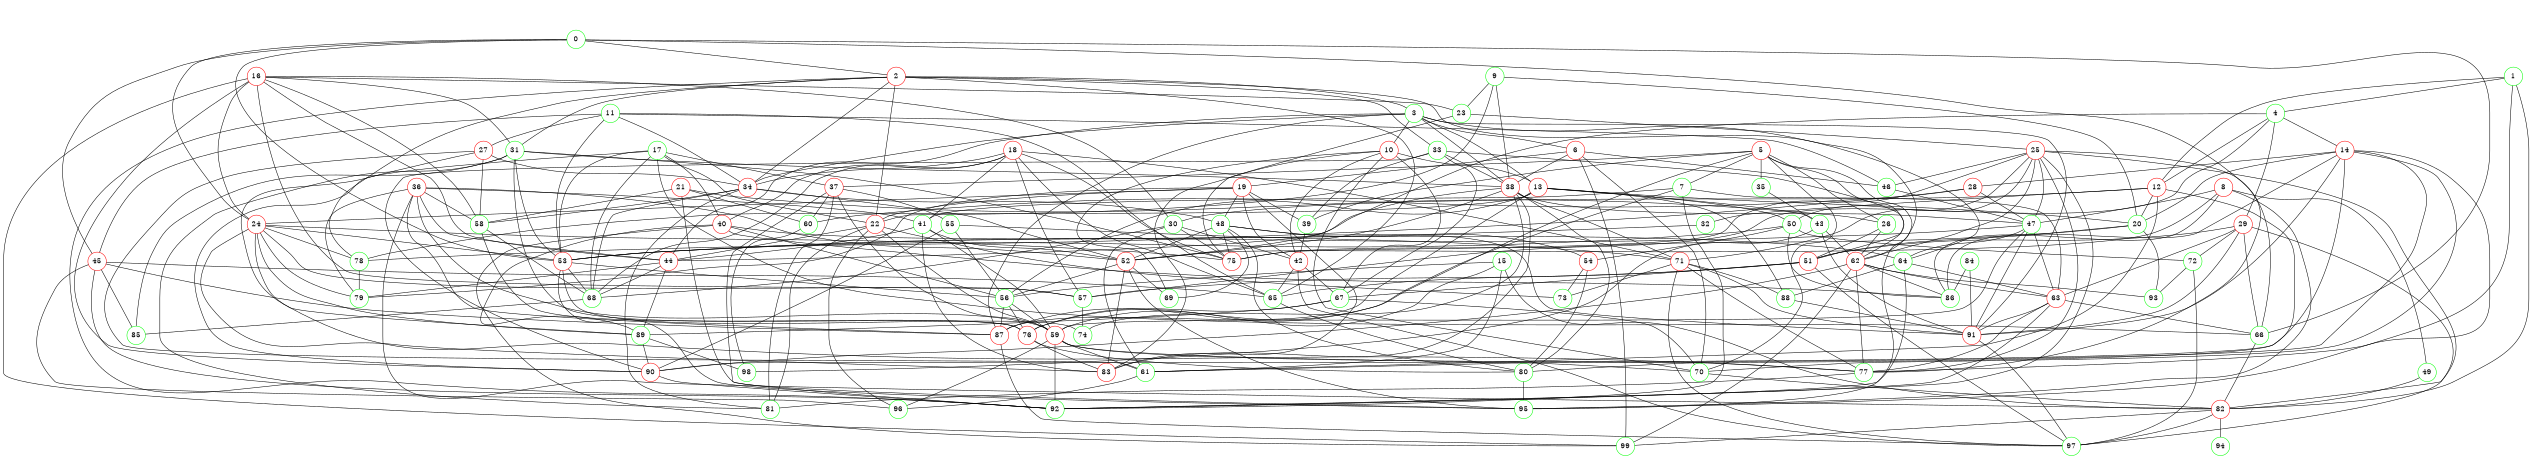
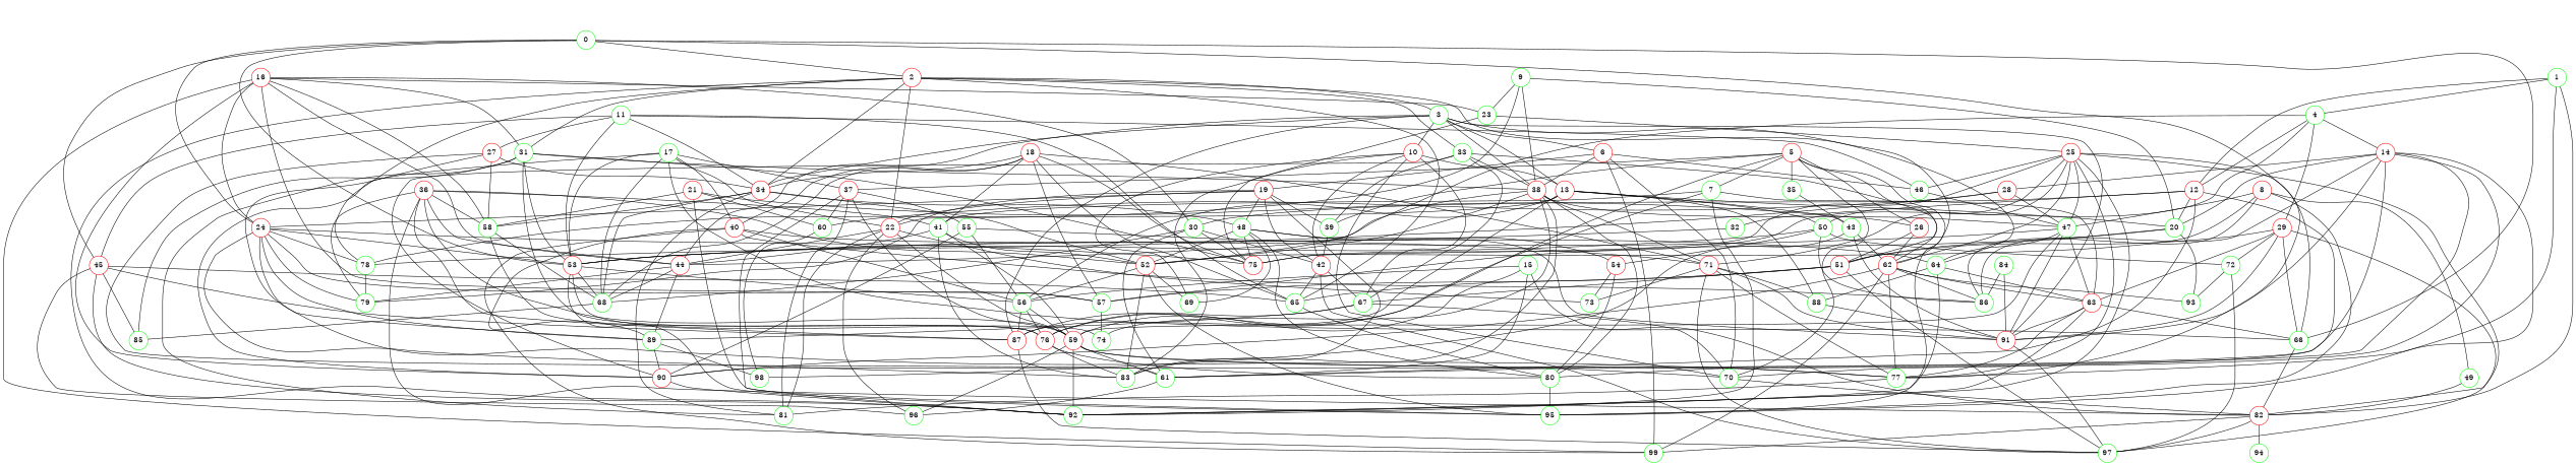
  graph {
    node [color=green fillcolor=white fixedsize=true shape=circle style=filled]
    2 [color=red]
    0
    77
    53 [color=red]
    66
    24 [color=red]
    45 [color=red]
    33
    92
    65
    62 [color=red]
    34 [color=red]
    3
    22 [color=red]
    78
    31
    81
    95
    74
    56
    68
    82 [color=red]
    89
-   83 [color=red]
+   83
    79
    75 [color=red]
    57
    87 [color=red]
    96
    85
    67
    90 [color=red]
    38 [color=red]
    39
    80
    99
    63 [color=red]
    86
    93
    52 [color=red]
    48
    58
    44 [color=red]
    91 [color=red]
    64
    6 [color=red]
    10 [color=red]
    13 [color=red]
    59 [color=red]
    73
    76 [color=red]
    70
    71 [color=red]
    47
    42 [color=red]
    98
    97
    94
    69
    88
    61
    54 [color=red]
    19 [color=red]
    46
    50
    20
    43
    72
    51 [color=red]
    1
    4
    12 [color=red]
    29 [color=red]
    14 [color=red]
    32
    30
    28 [color=red]
    60
    5 [color=red]
    35
    37 [color=red]
    7
-   26
+   26 [color=red]
    55
    41
    8 [color=red]
    49
    9
    23
    25 [color=red]
    11
    27 [color=red]
    15
    16 [color=red]
    17
    40 [color=red]
    18 [color=red]
    21 [color=red]
    36 [color=red]
    84
    2 -- 33
    2 -- 92
    2 -- 65
    2 -- 62
    2 -- 34
    2 -- 3
    2 -- 22
    2 -- 78
    2 -- 31
    0 -- 2
    0 -- 77
    0 -- 53
    0 -- 66
    0 -- 24
    0 -- 45
    77 -- 81
    53 -- 95
    53 -- 74
    53 -- 56
    53 -- 68
    66 -- 82
    24 -- 77
    24 -- 53
    24 -- 78
    24 -- 89
    24 -- 83
    24 -- 79
    24 -- 75
    24 -- 57
    45 -- 92
    45 -- 65
    45 -- 87
    45 -- 96
    45 -- 85
    33 -- 62
    33 -- 67
    33 -- 90
    33 -- 38
    33 -- 39
    65 -- 80
    62 -- 77
    62 -- 90
    62 -- 99
    62 -- 63
    62 -- 86
    62 -- 93
    34 -- 81
    34 -- 68
    34 -- 52
    34 -- 48
    34 -- 58
    3 -- 34
    3 -- 87
    3 -- 38
    3 -- 44
    3 -- 91
    3 -- 64
    3 -- 6
    3 -- 10
    3 -- 13
    22 -- 81
    22 -- 96
    22 -- 44
    22 -- 59
    22 -- 73
    78 -- 79
    31 -- 53
    31 -- 81
    31 -- 75
    31 -- 85
    31 -- 38
    31 -- 76
    56 -- 87
    56 -- 59
    56 -- 76
    68 -- 85
    82 -- 99
    82 -- 97
    82 -- 94
    89 -- 90
    89 -- 98
    57 -- 74
    87 -- 97
    67 -- 89
    67 -- 76
    67 -- 70
    90 -- 92
    38 -- 74
    38 -- 83
    38 -- 80
    38 -- 52
    38 -- 44
    38 -- 71
    38 -- 47
    39 -- 42
    80 -- 95
    63 -- 77
    63 -- 66
    63 -- 92
    63 -- 91
    52 -- 95
    52 -- 56
    52 -- 83
    52 -- 69
    48 -- 75
    48 -- 80
    48 -- 52
    48 -- 91
    48 -- 69
    48 -- 54
    58 -- 68
    58 -- 76
    44 -- 68
    44 -- 89
    44 -- 79
    91 -- 97
    64 -- 92
    64 -- 63
    64 -- 88
    6 -- 38
    6 -- 99
    6 -- 70
    6 -- 19
    6 -- 46
    10 -- 83
    10 -- 67
    10 -- 13
    10 -- 70
    10 -- 42
    10 -- 69
    13 -- 78
    13 -- 56
    13 -- 87
    13 -- 88
    13 -- 50
    13 -- 20
    13 -- 43
    59 -- 77
    59 -- 92
    59 -- 96
    59 -- 70
    59 -- 61
    76 -- 83
    76 -- 80
    70 -- 82
    71 -- 77
    71 -- 91
    71 -- 73
    71 -- 97
    71 -- 88
    47 -- 53
    47 -- 63
    47 -- 91
    47 -- 64
    47 -- 59
    42 -- 65
    42 -- 67
    42 -- 97
    88 -- 91
    61 -- 96
    54 -- 80
    54 -- 73
    19 -- 24
    19 -- 22
    19 -- 83
    19 -- 79
    19 -- 39
    19 -- 48
    19 -- 42
    46 -- 47
    50 -- 53
    50 -- 86
    50 -- 54
    50 -- 72
    20 -- 57
    20 -- 93
    20 -- 51
    43 -- 62
    43 -- 91
    43 -- 98
    72 -- 93
    72 -- 97
    51 -- 65
    51 -- 57
    51 -- 67
    51 -- 97
    1 -- 77
    1 -- 82
    1 -- 4
    1 -- 12
    4 -- 75
    4 -- 52
    4 -- 12
    4 -- 29
    4 -- 14
    12 -- 80
    12 -- 61
    12 -- 20
    12 -- 32
    12 -- 30
    29 -- 66
    29 -- 63
    29 -- 91
    29 -- 97
    29 -- 72
    29 -- 51
    14 -- 95
    14 -- 90
    14 -- 86
    14 -- 91
    14 -- 70
    14 -- 61
    14 -- 20
    14 -- 28
    32 -- 53
    30 -- 68
    30 -- 75
    30 -- 42
    30 -- 61
    28 -- 78
    28 -- 47
    28 -- 60
    60 -- 98
    5 -- 95
    5 -- 39
    5 -- 76
    5 -- 70
    5 -- 51
    5 -- 35
    5 -- 37
    5 -- 7
    5 -- 26
    35 -- 43
    37 -- 92
    37 -- 81
    37 -- 59
    37 -- 60
    37 -- 55
    7 -- 92
    7 -- 87
    7 -- 63
    7 -- 41
    26 -- 62
    26 -- 51
    55 -- 56
    55 -- 90
    55 -- 71
    41 -- 83
    41 -- 52
    41 -- 44
    41 -- 59
    8 -- 95
    8 -- 86
    8 -- 52
    8 -- 47
    8 -- 49
    49 -- 82
    9 -- 22
    9 -- 38
    9 -- 20
    9 -- 23
    23 -- 75
    23 -- 25
    25 -- 77
    25 -- 66
    25 -- 92
    25 -- 62
    25 -- 82
    25 -- 75
    25 -- 71
    25 -- 47
    25 -- 46
    25 -- 50
    11 -- 53
    11 -- 45
    11 -- 65
    11 -- 34
    11 -- 46
    11 -- 27
    27 -- 34
    27 -- 89
    27 -- 58
    27 -- 61
    15 -- 56
    15 -- 82
    15 -- 59
    15 -- 61
    16 -- 24
    16 -- 31
    16 -- 57
    16 -- 90
    16 -- 99
    16 -- 58
    16 -- 44
    16 -- 30
    16 -- 23
    17 -- 53
    17 -- 66
    17 -- 22
    17 -- 68
    17 -- 90
    17 -- 37
    17 -- 40
    40 -- 56
    40 -- 89
    40 -- 99
    40 -- 86
    40 -- 64
    18 -- 65
    18 -- 34
    18 -- 68
    18 -- 75
    18 -- 57
    18 -- 71
    18 -- 41
    18 -- 40
    21 -- 95
    21 -- 58
    21 -- 60
    21 -- 26
    36 -- 82
    36 -- 79
    36 -- 87
    36 -- 52
    36 -- 58
    36 -- 44
    36 -- 59
    36 -- 41
    84 -- 86
    84 -- 91
  }
